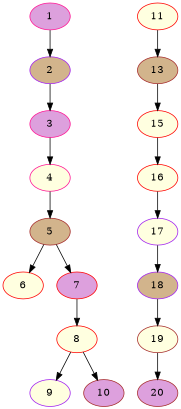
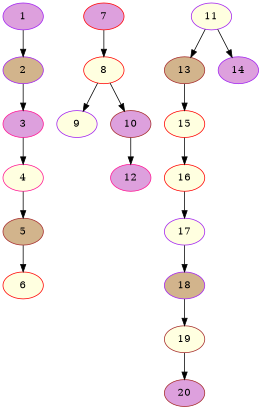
  digraph {
    node [alpha=0.19 color=purple fillcolor=lightyellow style=filled]
-   1 [alpha=0.12 color=deeppink expect_size=46066688 fillcolor=plum]
+   1 [alpha=0.12 expect_size=46066688 fillcolor=plum]
    2 [alpha=0.20 expect_size=35702784 fillcolor=tan]
    3 [color=deeppink expect_size=16054272 fillcolor=plum]
    4 [alpha=0.16 color=deeppink expect_size=30994432]
    5 [alpha=0.01 color=brown expect_size=13622272 fillcolor=tan]
    6 [alpha=0.10 color=red expect_size=22855680]
    7 [alpha=0.07 color=red expect_size=37107712 fillcolor=plum]
    8 [alpha=0.04 color=red expect_size=41495552]
    9 [alpha=0.09 expect_size=40291328]
    10 [color=brown expect_size=10061824 fillcolor=plum]
-   11 [alpha=0.08 color=red expect_size=46171136]
+   12 [color=deeppink expect_size=26576896 fillcolor=plum]
+   11 [alpha=0.08 expect_size=46171136]
    13 [alpha=0.16 color=brown expect_size=26004480 fillcolor=tan]
+   14 [alpha=0.12 expect_size=23174144 fillcolor=plum]
    15 [alpha=0.14 color=red expect_size=13865984]
    16 [alpha=0.02 color=red expect_size=16768000]
    17 [alpha=0.14 expect_size=39773184]
    18 [alpha=0.18 expect_size=9289728 fillcolor=tan]
    19 [alpha=0.08 color=brown expect_size=18087936]
    20 [alpha=0.04 color=brown expect_size=39689216 fillcolor=plum]
    1 -> 2
    2 -> 3
    3 -> 4
    4 -> 5
    5 -> 6
-   5 -> 7
    7 -> 8
    8 -> 9
    8 -> 10
+   10 -> 12
    11 -> 13
+   11 -> 14
    13 -> 15
    15 -> 16
    16 -> 17
    17 -> 18
    18 -> 19
    19 -> 20
  }
